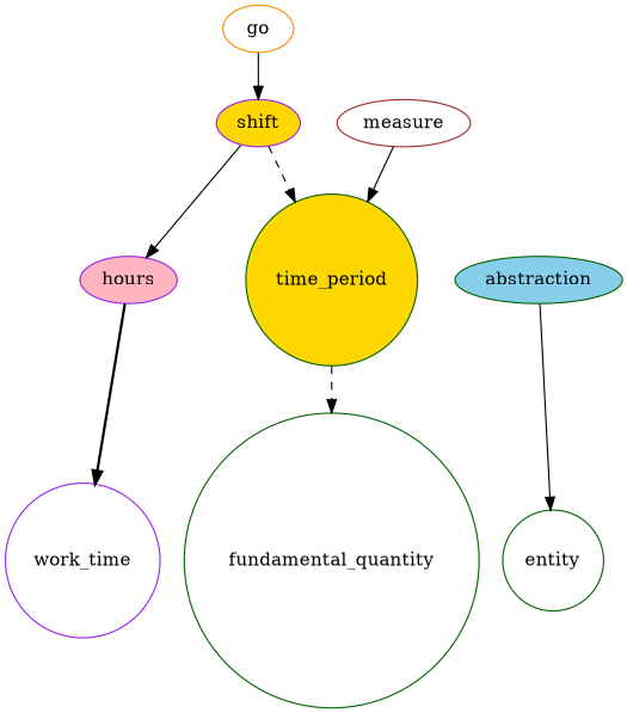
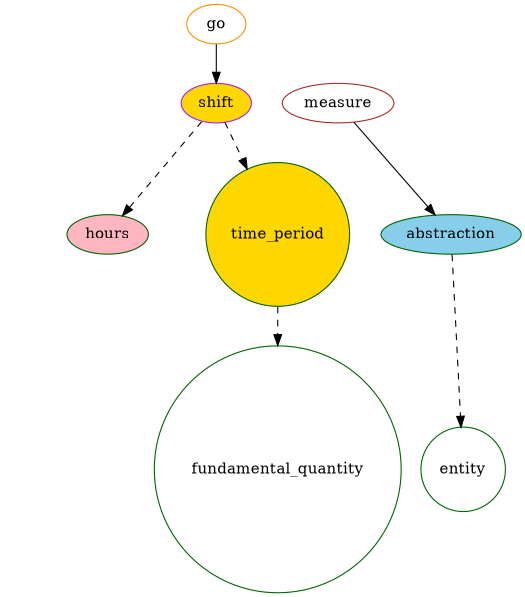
  digraph {
    node [color=darkgreen fillcolor=white shape=ellipse style=filled]
    edge [style=dashed]
    go [color=darkorange]
    shift [color=purple fillcolor=gold]
-   hours [color=purple fillcolor=lightpink]
+   hours [fillcolor=lightpink]
    time_period [fillcolor=gold shape=circle]
-   work_time [color=purple shape=circle]
    fundamental_quantity [shape=circle]
    measure [color=brown]
    abstraction [fillcolor=skyblue]
    entity [shape=circle]
    go -> shift [style=solid]
-   shift -> hours [style=solid]
+   shift -> hours
    shift -> time_period
-   hours -> work_time [style=bold]
    time_period -> fundamental_quantity
-   measure -> time_period [style=solid]
-   abstraction -> entity [style=solid]
+   measure -> abstraction [style=solid]
+   abstraction -> entity
  }
